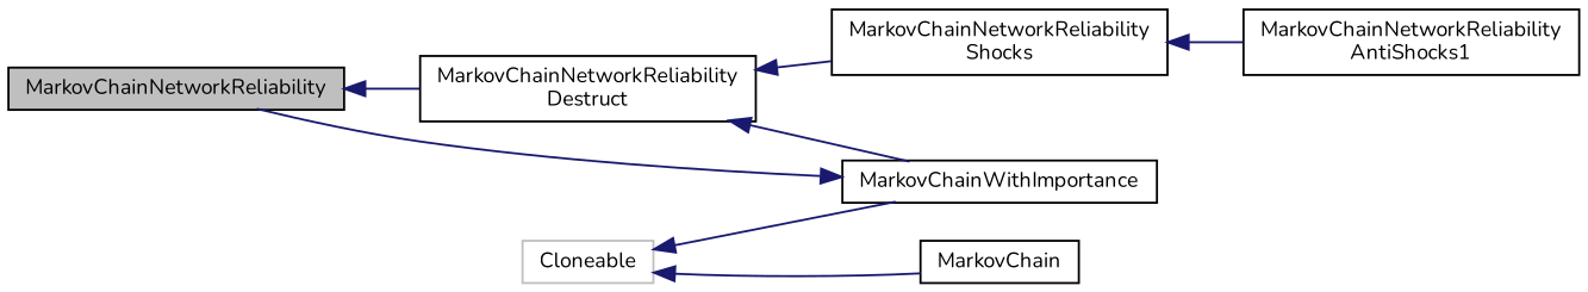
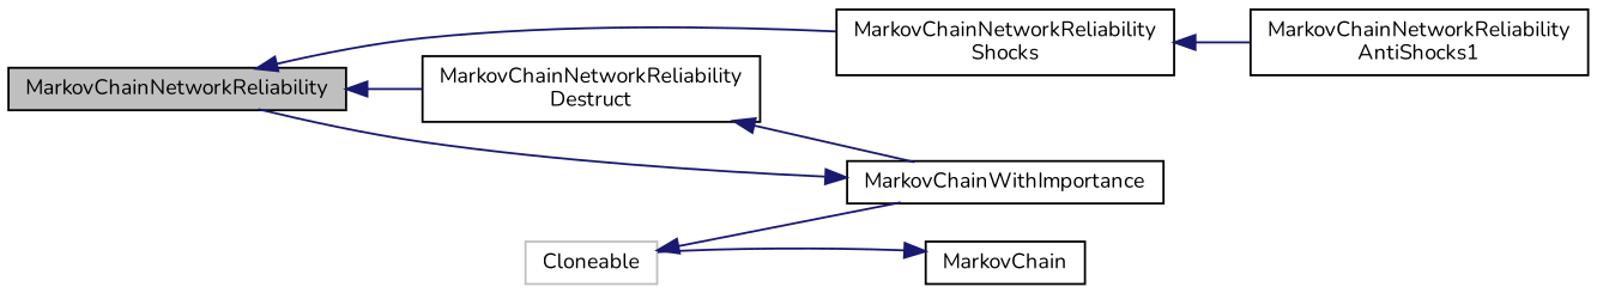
  digraph {
    fontname=Nunito
    rankdir=LR
    node [color=black fontname=Nunito fontsize=10 shape=record]
    edge [color=midnightblue dir=back fontname=Nunito fontsize=10 labelfontname=Helvetica labelfontsize=10 style=solid]
    n1 [fillcolor=grey75 fontcolor=black height=0.2 label=MarkovChainNetworkReliability style=filled width=0.4]
    n2 [height=0.2 label="MarkovChainNetworkReliability\lDestruct" width=0.4]
    n3 [height=0.2 label=MarkovChainWithImportance width=0.4]
    n4 [height=0.2 label="MarkovChainNetworkReliability\lShocks" width=0.4]
    n5 [height=0.2 label=MarkovChain width=0.4]
    n6 [color=grey75 height=0.2 label=Cloneable width=0.4]
    n7 [height=0.2 label="MarkovChainNetworkReliability\lAntiShocks1" width=0.4]
    n1 -> n2
    n2 -> n3
-   n2 -> n4
+   n1 -> n4
    n3 -> n1
    n4 -> n7
    n6 -> n3
-   n6 -> n5
+   n5 -> n6
  }
